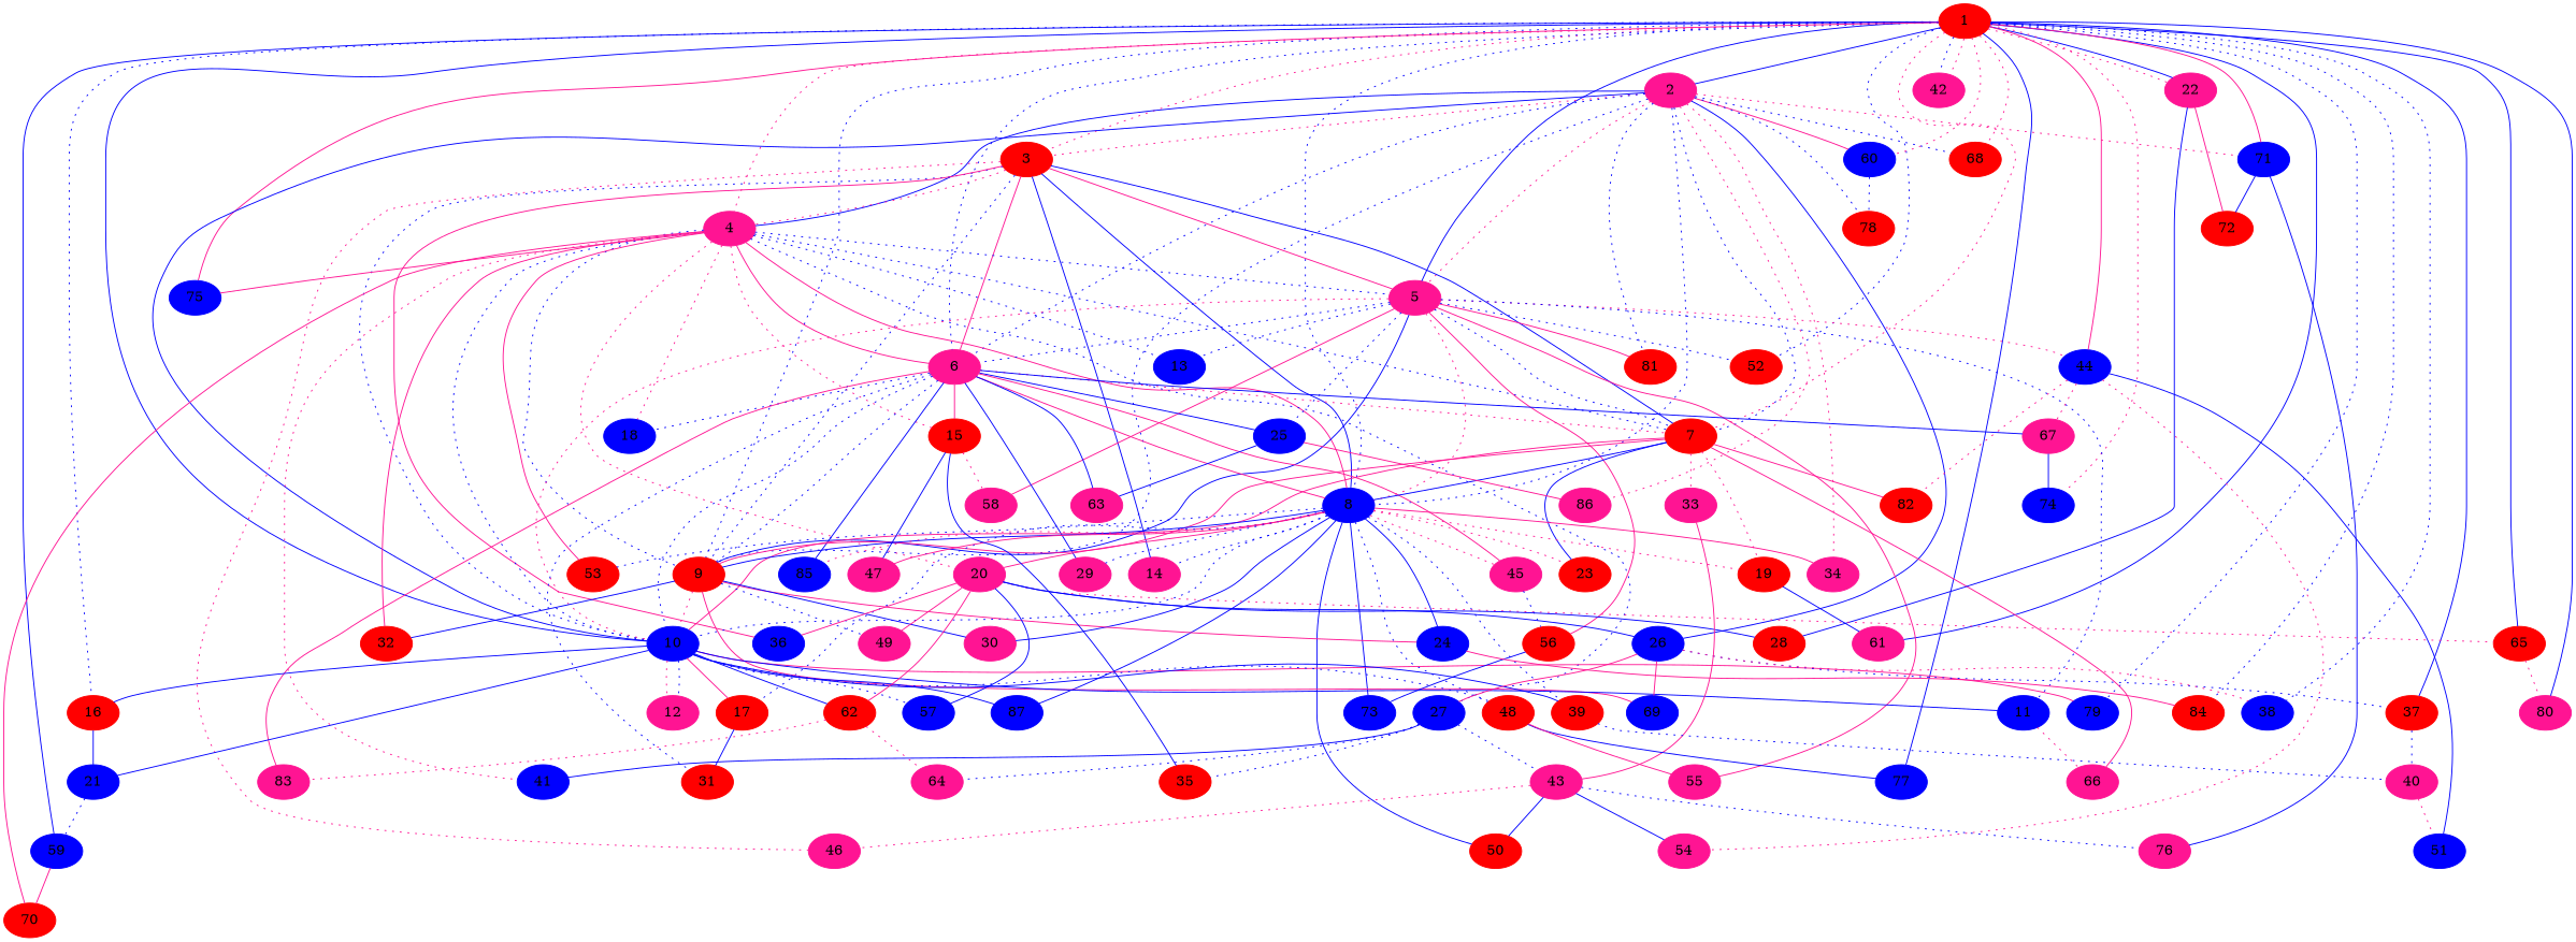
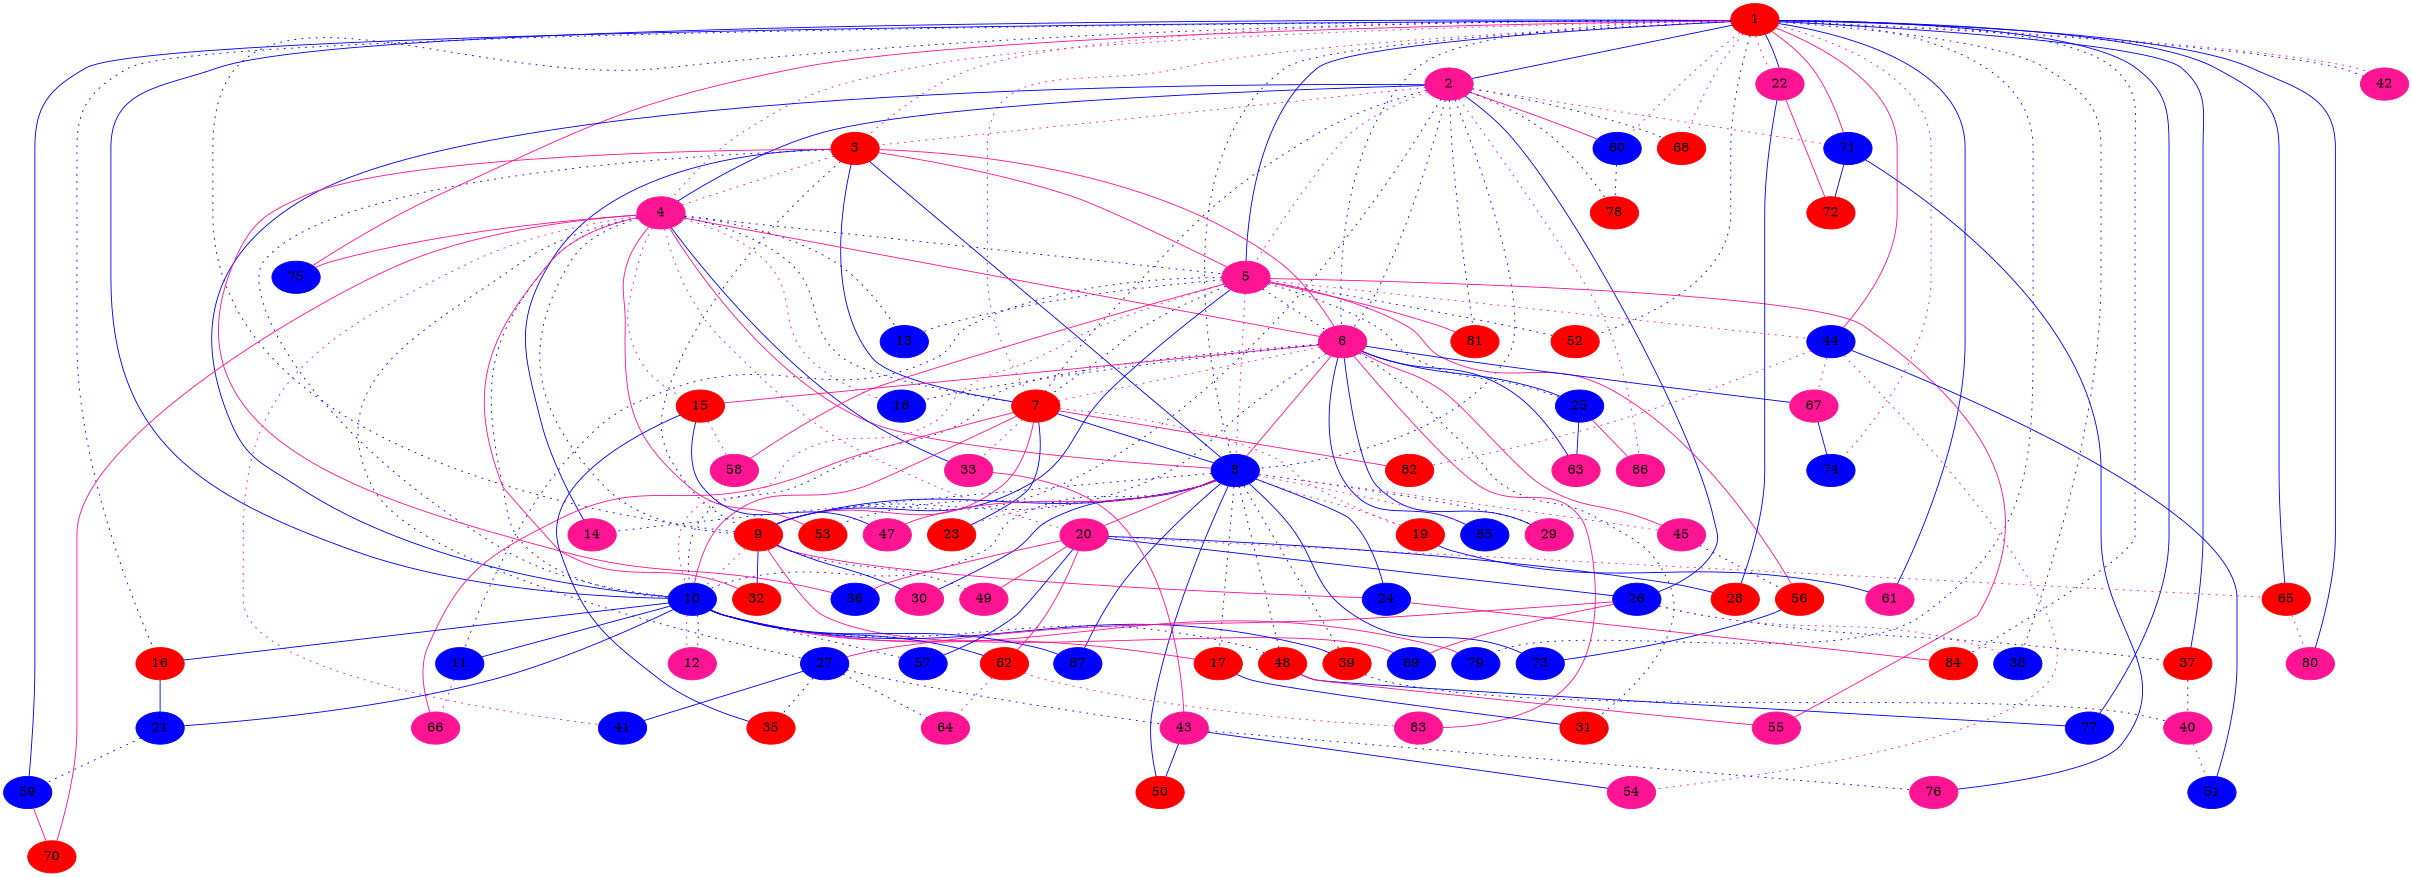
  graph {
    node [color=deeppink style=filled]
    edge [color=blue style=solid]
    1 [color=red]
    2
    3 [color=red]
    4
    5
    6
    7 [color=red]
    8 [color=blue]
    9 [color=red]
    10 [color=blue]
    16 [color=red]
    22
    37 [color=red]
    38 [color=blue]
    42
    44 [color=blue]
    52 [color=red]
    59 [color=blue]
    60 [color=blue]
    61
    65 [color=red]
    68 [color=red]
    71 [color=blue]
    74 [color=blue]
    75 [color=blue]
    77 [color=blue]
    79 [color=blue]
    80
    84 [color=red]
    26 [color=blue]
-   34
    78 [color=red]
    81 [color=red]
    86
    14
    36 [color=blue]
-   46
    13 [color=blue]
    15 [color=red]
    18 [color=blue]
    20
    27 [color=blue]
    32 [color=red]
    33
    41 [color=blue]
    53 [color=red]
    70 [color=red]
    11 [color=blue]
    25 [color=blue]
    55
    56 [color=red]
    58
    29
    31 [color=red]
    45
    63
    67
    83
    85 [color=blue]
    19 [color=red]
    23 [color=red]
    66
    82 [color=red]
    17 [color=red]
    24 [color=blue]
    30
    39 [color=red]
    47
    48 [color=red]
    50 [color=red]
    73 [color=blue]
    87 [color=blue]
    49
    69 [color=blue]
    12
    21 [color=blue]
    57 [color=blue]
    62 [color=red]
    28 [color=red]
    72 [color=red]
    40
    51 [color=blue]
    54
    76
    35 [color=red]
    43
    64
    1 -- 2
    1 -- 3 [color=deeppink style=dotted]
    1 -- 4 [color=deeppink style=dotted]
    1 -- 5
    1 -- 6 [style=dotted]
    1 -- 7 [color=deeppink style=dotted]
    1 -- 8 [style=dotted]
    1 -- 9 [style=dotted]
    1 -- 10
    1 -- 16 [style=dotted]
    1 -- 22 [color=deeppink style=dotted]
    1 -- 22
    1 -- 37
    1 -- 38 [style=dotted]
    1 -- 42 [style=dotted]
    1 -- 42 [color=deeppink style=dotted]
    1 -- 44 [color=deeppink]
    1 -- 52 [style=dotted]
    1 -- 59
    1 -- 60 [color=deeppink style=dotted]
    1 -- 61
    1 -- 65
    1 -- 68 [color=deeppink style=dotted]
    1 -- 71 [color=deeppink]
    1 -- 74 [color=deeppink style=dotted]
    1 -- 75 [color=deeppink]
    1 -- 77
    1 -- 79 [style=dotted]
    1 -- 80
    1 -- 84 [style=dotted]
    2 -- 3 [color=deeppink style=dotted]
    2 -- 4
    2 -- 5 [color=deeppink style=dotted]
    2 -- 6 [style=dotted]
    2 -- 7 [style=dotted]
    2 -- 8 [style=dotted]
    2 -- 9 [style=dotted]
    2 -- 10
    2 -- 60 [color=deeppink]
    2 -- 68 [style=dotted]
    2 -- 71 [color=deeppink style=dotted]
    2 -- 26
-   2 -- 34 [color=deeppink style=dotted]
    2 -- 78 [style=dotted]
    2 -- 81 [style=dotted]
    2 -- 86 [color=deeppink style=dotted]
    3 -- 4 [color=deeppink style=dotted]
    3 -- 5 [color=deeppink]
    3 -- 6 [color=deeppink]
    3 -- 7
    3 -- 8
    3 -- 9 [style=dotted]
    3 -- 10 [style=dotted]
    3 -- 14
    3 -- 36 [color=deeppink]
-   3 -- 46 [color=deeppink style=dotted]
    4 -- 5 [style=dotted]
    4 -- 6 [color=deeppink]
    4 -- 7 [style=dotted]
    4 -- 8 [color=deeppink]
    4 -- 9 [style=dotted]
    4 -- 10 [style=dotted]
    4 -- 75 [color=deeppink]
    4 -- 13 [style=dotted]
    4 -- 15 [color=deeppink style=dotted]
    4 -- 18 [color=deeppink style=dotted]
    4 -- 20 [color=deeppink style=dotted]
    4 -- 27 [style=dotted]
    4 -- 32 [color=deeppink]
+   4 -- 33
    4 -- 41 [color=deeppink style=dotted]
    4 -- 53 [color=deeppink]
    4 -- 70 [color=deeppink]
    5 -- 6 [style=dotted]
    5 -- 7 [style=dotted]
    5 -- 8 [color=deeppink style=dotted]
    5 -- 9
    5 -- 10 [color=deeppink style=dotted]
    5 -- 44 [color=deeppink style=dotted]
    5 -- 52 [style=dotted]
    5 -- 81 [color=deeppink]
    5 -- 13 [style=dotted]
    5 -- 11 [style=dotted]
    5 -- 25 [style=dotted]
    5 -- 55 [color=deeppink]
    5 -- 56 [color=deeppink]
    5 -- 58 [color=deeppink]
    6 -- 7 [color=deeppink style=dotted]
    6 -- 8 [color=deeppink]
    6 -- 9 [style=dotted]
    6 -- 10 [style=dotted]
    6 -- 15 [color=deeppink]
    6 -- 18 [style=dotted]
    6 -- 25
    6 -- 29
    6 -- 31 [style=dotted]
    6 -- 45 [color=deeppink]
    6 -- 63
    6 -- 67
    6 -- 83 [color=deeppink]
    6 -- 85
    7 -- 8
    7 -- 9 [color=deeppink]
    7 -- 10 [color=deeppink]
    7 -- 33 [color=deeppink style=dotted]
    7 -- 19 [color=deeppink style=dotted]
    7 -- 23
    7 -- 66 [color=deeppink]
    7 -- 82 [color=deeppink]
    8 -- 9
    8 -- 10 [style=dotted]
-   8 -- 34 [color=deeppink]
    8 -- 14 [style=dotted]
    8 -- 20 [color=deeppink]
    8 -- 53 [style=dotted]
    8 -- 29 [style=dotted]
    8 -- 45 [color=deeppink style=dotted]
    8 -- 85 [color=deeppink style=dotted]
    8 -- 19 [color=deeppink style=dotted]
    8 -- 23 [color=deeppink style=dotted]
    8 -- 17 [style=dotted]
    8 -- 24
    8 -- 30
    8 -- 39 [style=dotted]
    8 -- 47 [color=deeppink]
    8 -- 48 [style=dotted]
    8 -- 50
    8 -- 73
    8 -- 87
    9 -- 10 [color=deeppink style=dotted]
    9 -- 32
    9 -- 24 [color=deeppink]
    9 -- 30
    9 -- 49 [style=dotted]
    9 -- 69 [color=deeppink]
    10 -- 16
    10 -- 79 [color=deeppink]
    10 -- 11
    10 -- 17 [color=deeppink]
    10 -- 39
    10 -- 48 [style=dotted]
    10 -- 87
    10 -- 12 [color=deeppink style=dotted]
    10 -- 12 [style=dotted]
    10 -- 21
    10 -- 57 [style=dotted]
    10 -- 62
    16 -- 21
    22 -- 28
    22 -- 72 [color=deeppink]
    37 -- 40 [style=dotted]
    44 -- 67 [color=deeppink style=dotted]
    44 -- 82 [color=deeppink style=dotted]
    44 -- 51
    44 -- 54 [color=deeppink style=dotted]
    59 -- 70 [color=deeppink]
    60 -- 78 [style=dotted]
    65 -- 80 [color=deeppink style=dotted]
    71 -- 72
    71 -- 76
    26 -- 37 [style=dotted]
    26 -- 38 [color=deeppink style=dotted]
    26 -- 27 [color=deeppink]
    26 -- 69 [color=deeppink]
    15 -- 58 [color=deeppink style=dotted]
    15 -- 47
    15 -- 35
    20 -- 65 [color=deeppink style=dotted]
    20 -- 26
    20 -- 36 [color=deeppink]
    20 -- 49 [color=deeppink]
    20 -- 57
    20 -- 62 [color=deeppink]
    20 -- 28
    27 -- 41
    27 -- 35 [style=dotted]
    27 -- 43 [style=dotted]
    27 -- 64 [style=dotted]
    33 -- 43 [color=deeppink]
    11 -- 66 [color=deeppink style=dotted]
    25 -- 86 [color=deeppink]
    25 -- 63
    56 -- 73
    45 -- 56 [style=dotted]
    67 -- 74
    19 -- 61
    17 -- 31
    24 -- 84 [color=deeppink]
    39 -- 40 [style=dotted]
    48 -- 77
    48 -- 55 [color=deeppink]
    21 -- 59 [style=dotted]
    62 -- 83 [color=deeppink style=dotted]
    62 -- 64 [color=deeppink style=dotted]
    40 -- 51 [color=deeppink style=dotted]
-   43 -- 46 [color=deeppink style=dotted]
    43 -- 50
    43 -- 54
    43 -- 76 [style=dotted]
  }
